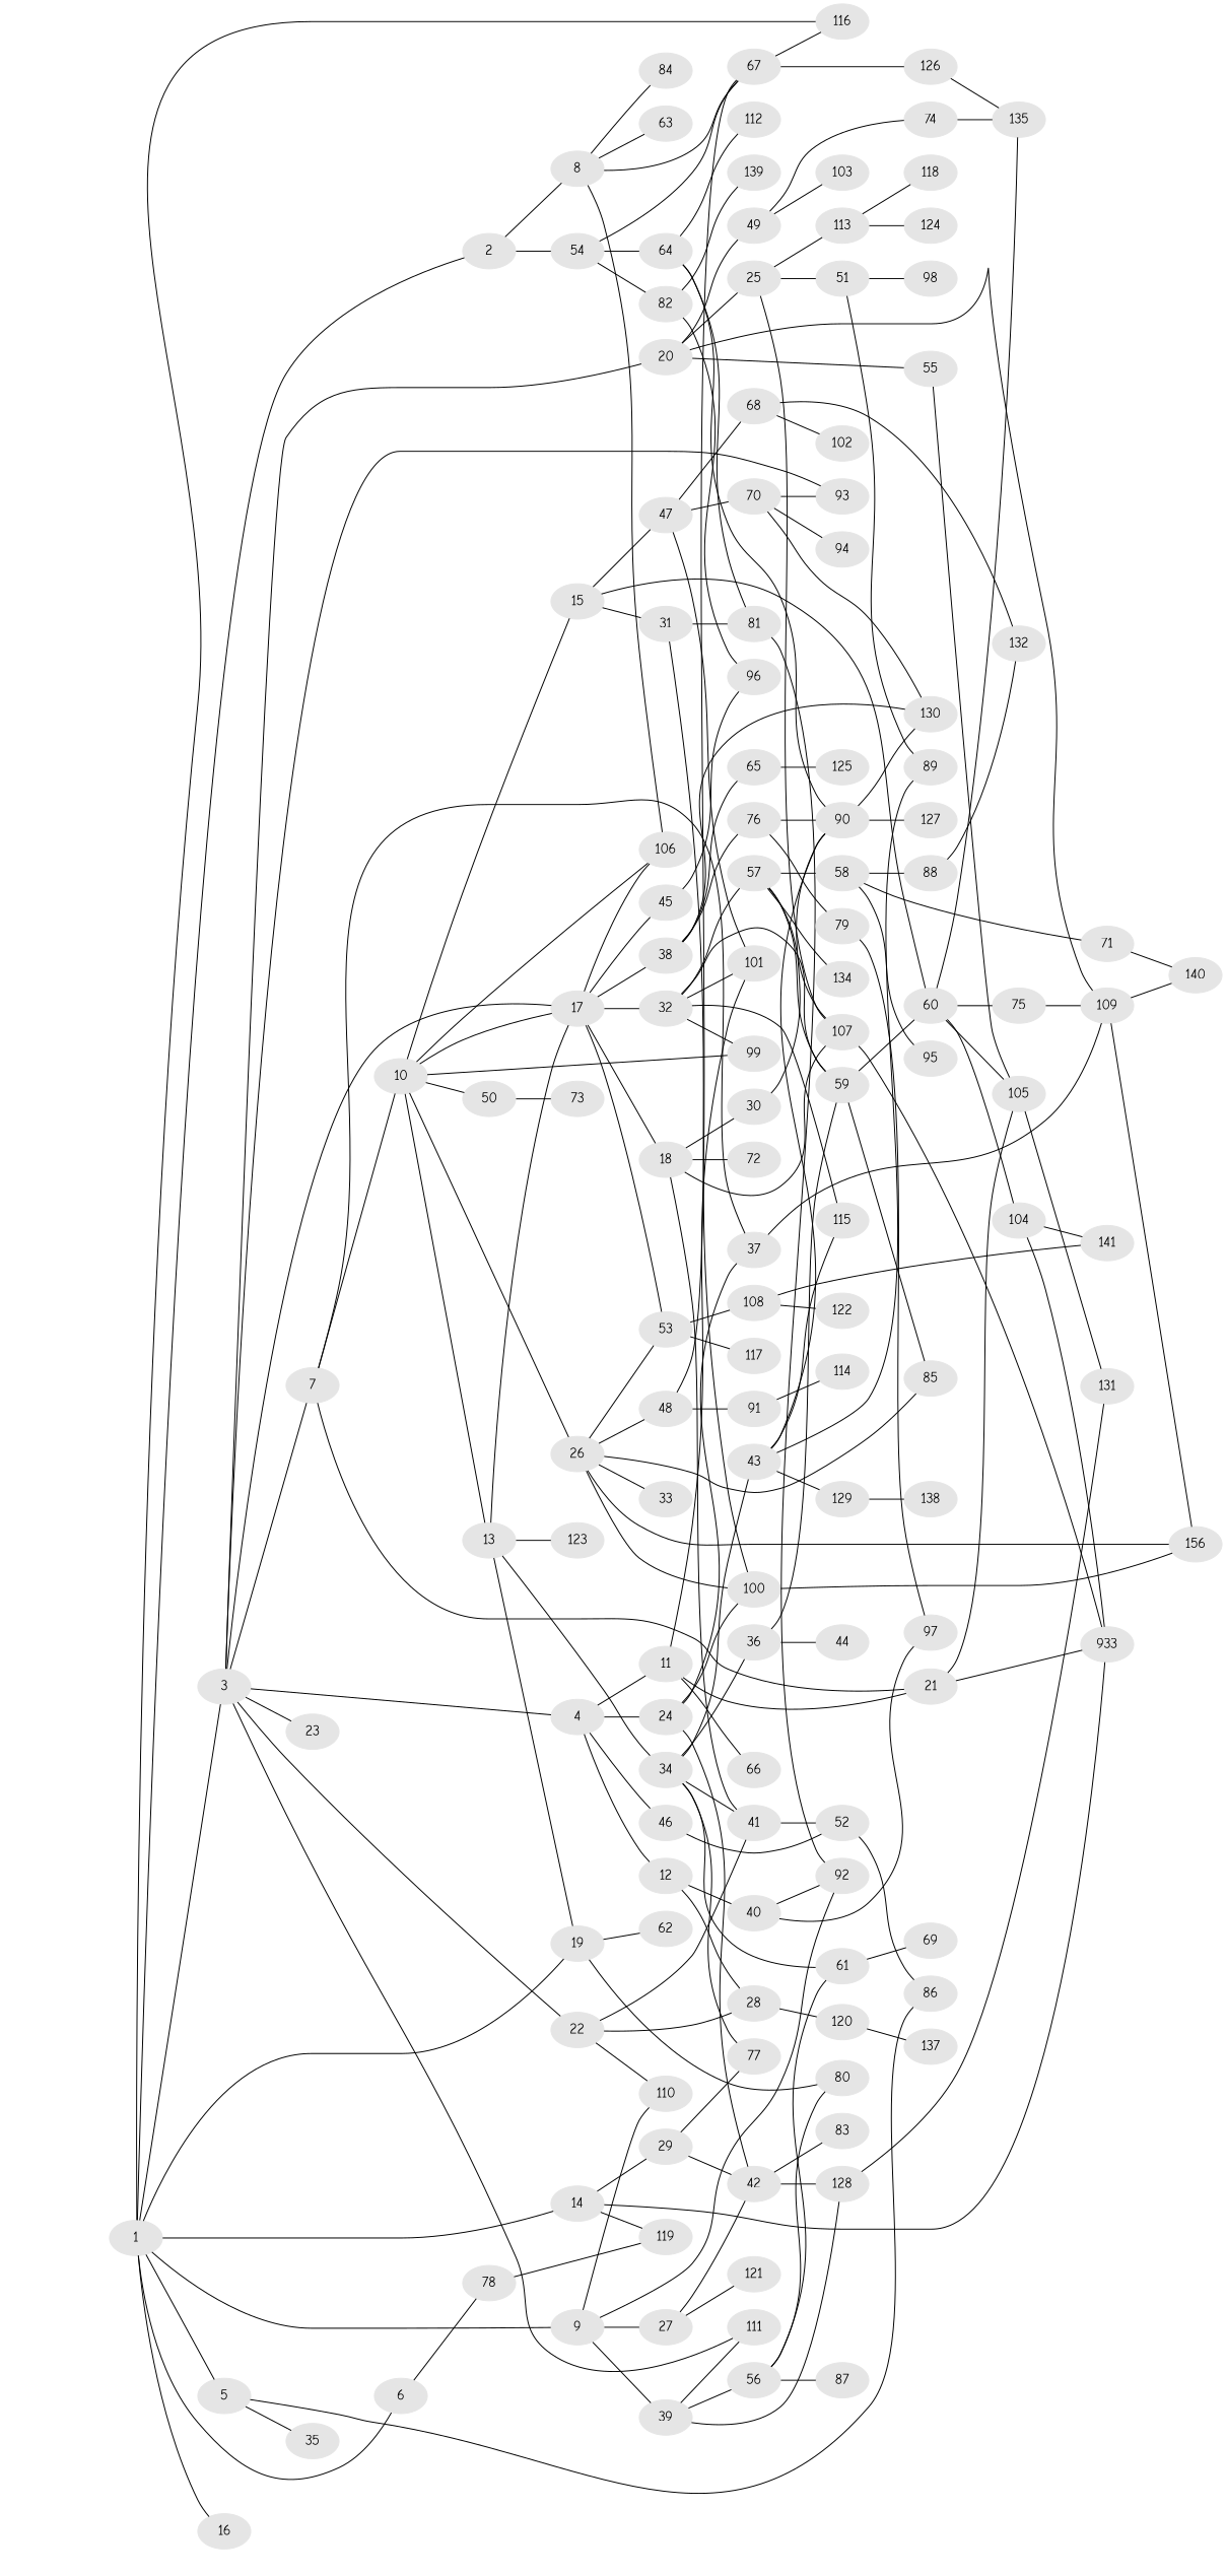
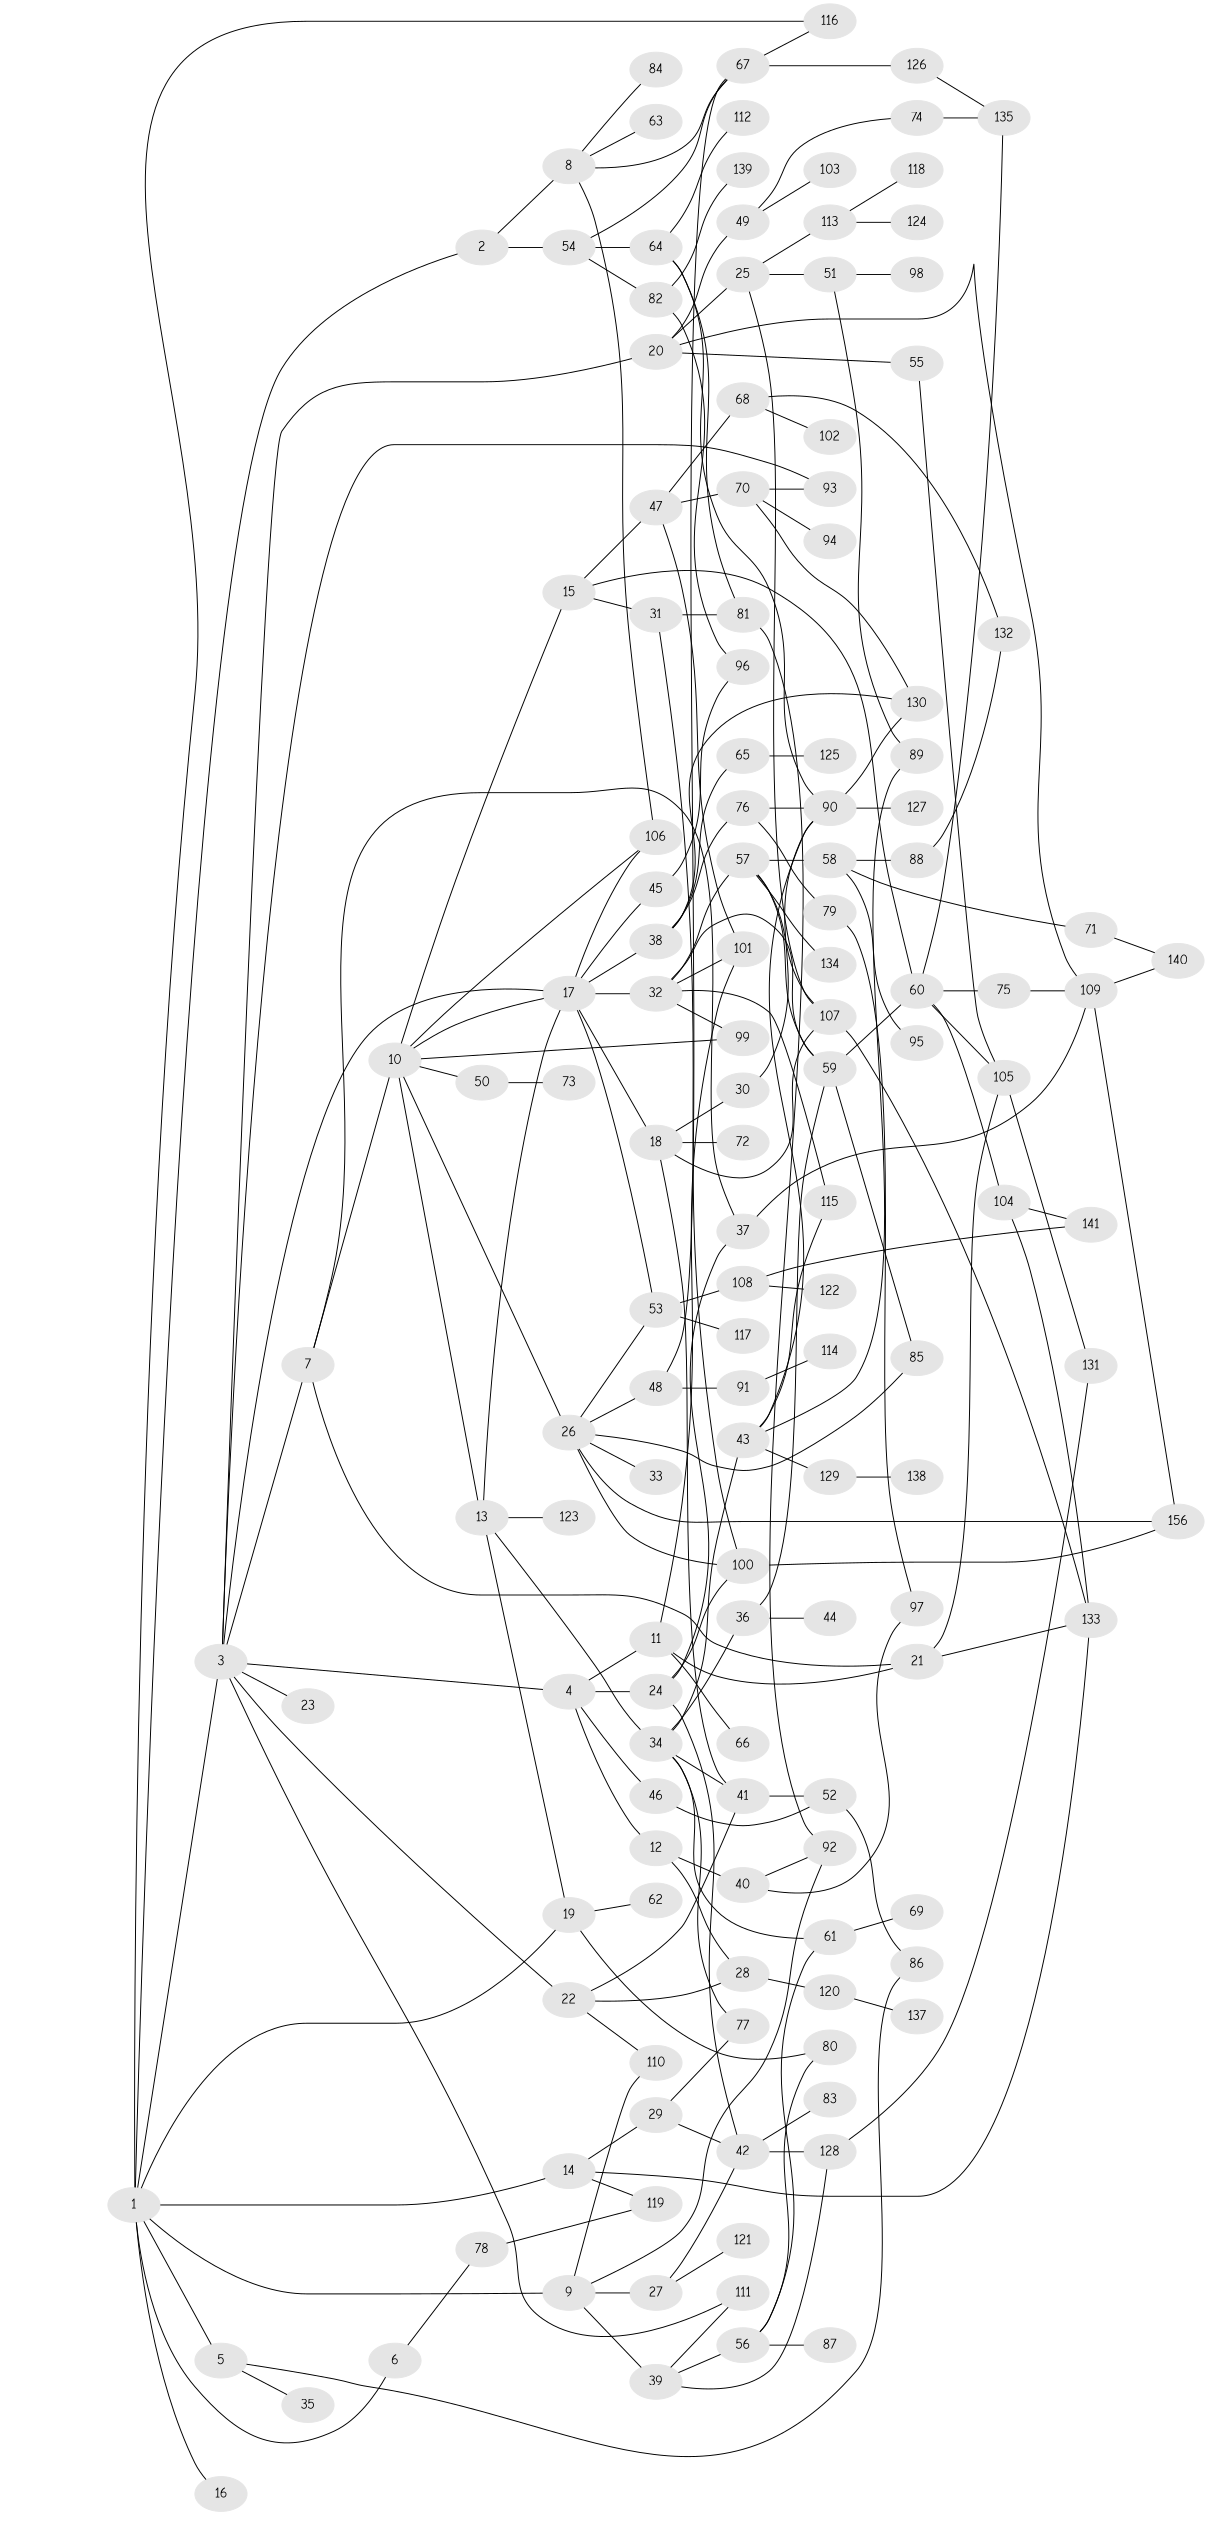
  graph {
    fontname="Comic Neue"
    rankdir=LR
    node [color=gray90 fontname="Comic Neue" style=filled]
    edge [fontname="Comic Neue"]
    1
    2
    3
    5
    6
    9
    14
    16
    19
    116
    8
    54
    4
    7
    17
    20
    22
    23
    93
    111
    35
    86
    78
    27
    39
    92
    110
    29
    119
-   133 [label=933]
+   133
    62
    80
    63
    67
    84
    106
    64
    82
    11
    12
    24
    46
    10
    21
    37
    18
    32
    38
    45
    53
    25
    49
    55
    109
    28
    41
    66
    101
    40
    42
    100
    52
    13
    15
    26
    50
    99
    105
    126
    121
    56
    128
    34
    123
    31
    47
    60
    33
    48
    85
    n81 [label=156]
    73
    120
    97
    77
    36
    43
    61
    81
    68
    70
    75
    104
    135
    30
    72
    107
    57
    59
    115
    65
    76
    130
    96
    108
    117
    90
    51
    113
    74
    103
    140
    131
    83
    89
    98
    118
    124
    91
    137
    127
    58
    134
    44
    129
    69
    125
    79
    87
    138
    102
    132
    94
    114
    141
    122
    112
    139
    71
    88
    95
    1 -- 2
    1 -- 3
    1 -- 5
    1 -- 6
    1 -- 9
    1 -- 14
    1 -- 16
    1 -- 19
    1 -- 116
    2 -- 8
    2 -- 54
    3 -- 4
    3 -- 7
    3 -- 17
    3 -- 20
    3 -- 22
    3 -- 23
    3 -- 93
    3 -- 111
    5 -- 35
    5 -- 86
    6 -- 78
    9 -- 27
    9 -- 39
    9 -- 92
    9 -- 110
    14 -- 29
    14 -- 119
    14 -- 133
    19 -- 62
    19 -- 80
    8 -- 63
    8 -- 67
    8 -- 84
    8 -- 106
    54 -- 67
    54 -- 64
    54 -- 82
    4 -- 11
    4 -- 12
    4 -- 24
    4 -- 46
    7 -- 10
    7 -- 21
    7 -- 37
    17 -- 106
    17 -- 18
    17 -- 32
    17 -- 38
    17 -- 45
    17 -- 53
    20 -- 25
    20 -- 49
    20 -- 55
    20 -- 109
    22 -- 110
    22 -- 28
    22 -- 41
    78 -- 119
    27 -- 42
    27 -- 121
    39 -- 111
    39 -- 56
    39 -- 128
    29 -- 42
    29 -- 77
    67 -- 116
    67 -- 126
    64 -- 81
    64 -- 90
    64 -- 112
    82 -- 96
    82 -- 139
    11 -- 21
    11 -- 66
    11 -- 101
    12 -- 28
    12 -- 40
    24 -- 37
    24 -- 42
    24 -- 100
    46 -- 52
    10 -- 17
    10 -- 106
    10 -- 13
    10 -- 15
    10 -- 26
    10 -- 50
    10 -- 99
    21 -- 133
    21 -- 105
    37 -- 109
    18 -- 41
    18 -- 30
    18 -- 72
    18 -- 107
    32 -- 101
    32 -- 99
    32 -- 57
    32 -- 59
    32 -- 115
    38 -- 65
    38 -- 76
    38 -- 130
    45 -- 96
    53 -- 108
    53 -- 117
    25 -- 107
    25 -- 51
    25 -- 113
    49 -- 74
    49 -- 103
    55 -- 105
    109 -- n81
    109 -- 140
    28 -- 120
    41 -- 52
    40 -- 92
    40 -- 97
    42 -- 128
    42 -- 83
    100 -- n81
    52 -- 86
    13 -- 19
    13 -- 17
    13 -- 34
    13 -- 123
    15 -- 31
    15 -- 47
    15 -- 60
    26 -- 53
    26 -- 100
    26 -- 33
    26 -- 48
    26 -- 85
    26 -- n81
    50 -- 73
    105 -- 131
    126 -- 135
    56 -- 80
    56 -- 61
    56 -- 87
    128 -- 131
    34 -- 41
    34 -- 77
    34 -- 36
    34 -- 43
    34 -- 61
    31 -- 100
    31 -- 81
    47 -- 101
    47 -- 68
    47 -- 70
    60 -- 105
    60 -- 75
    60 -- 104
    60 -- 135
    48 -- 67
    48 -- 91
    120 -- 137
    36 -- 59
    36 -- 44
    43 -- 115
    43 -- 90
    43 -- 89
    43 -- 129
    61 -- 69
    81 -- 92
    68 -- 102
    68 -- 132
    70 -- 93
    70 -- 130
    70 -- 94
    75 -- 109
    104 -- 133
    104 -- 141
    30 -- 90
    107 -- 133
    57 -- 107
    57 -- 59
    57 -- 58
    57 -- 134
    59 -- 60
    59 -- 85
    65 -- 125
    76 -- 90
    76 -- 79
    108 -- 141
    108 -- 122
    90 -- 130
    90 -- 127
    51 -- 89
    51 -- 98
    113 -- 118
    113 -- 124
    74 -- 135
    91 -- 114
    58 -- 71
    58 -- 88
    58 -- 95
    129 -- 138
    79 -- 97
    71 -- 140
    88 -- 132
  }
